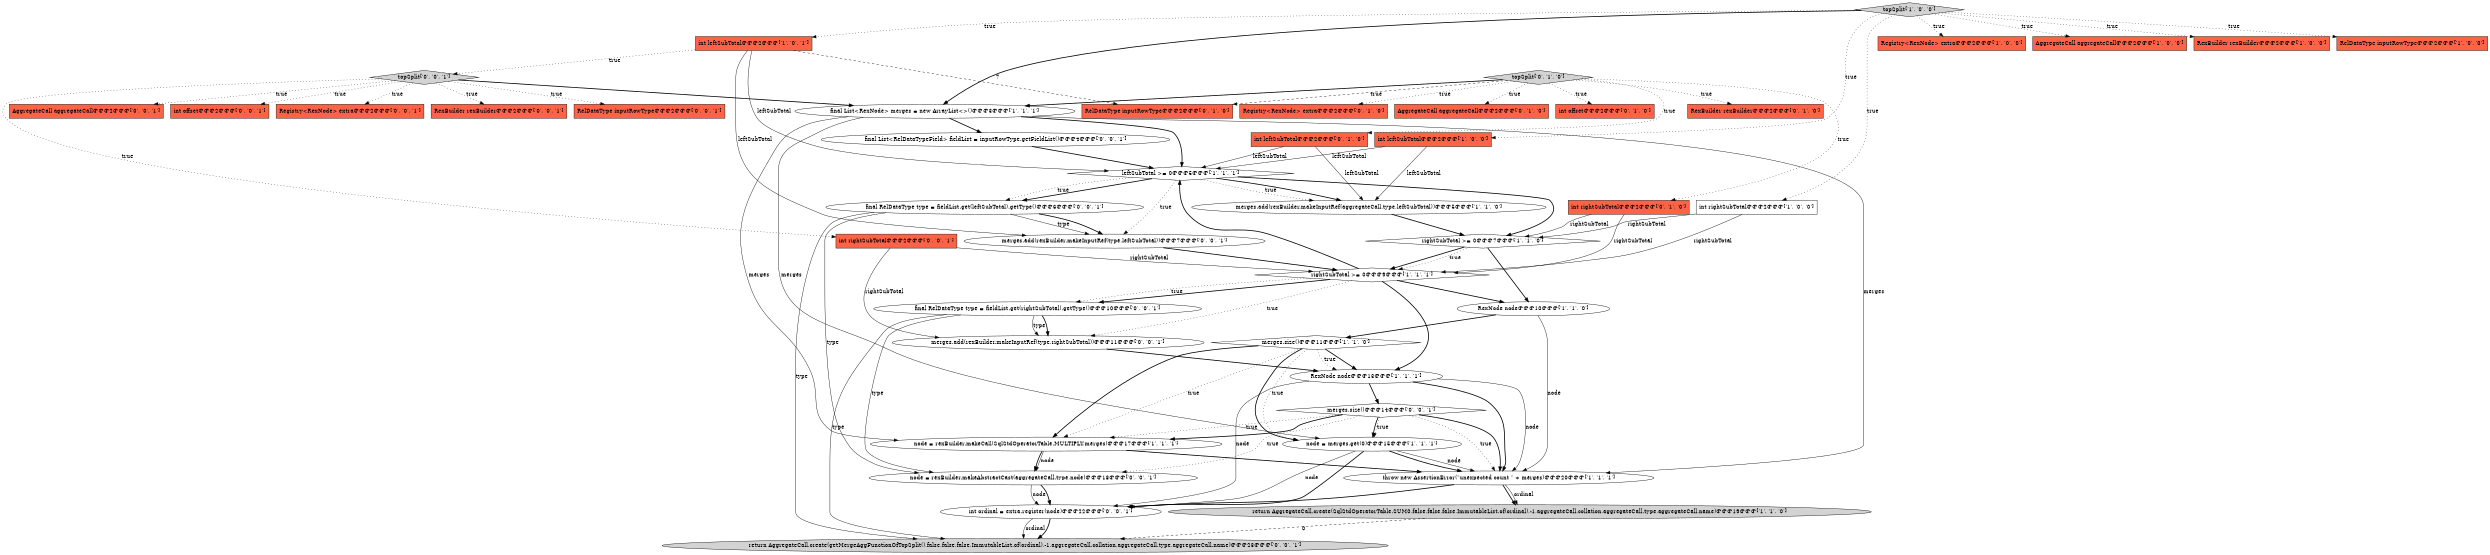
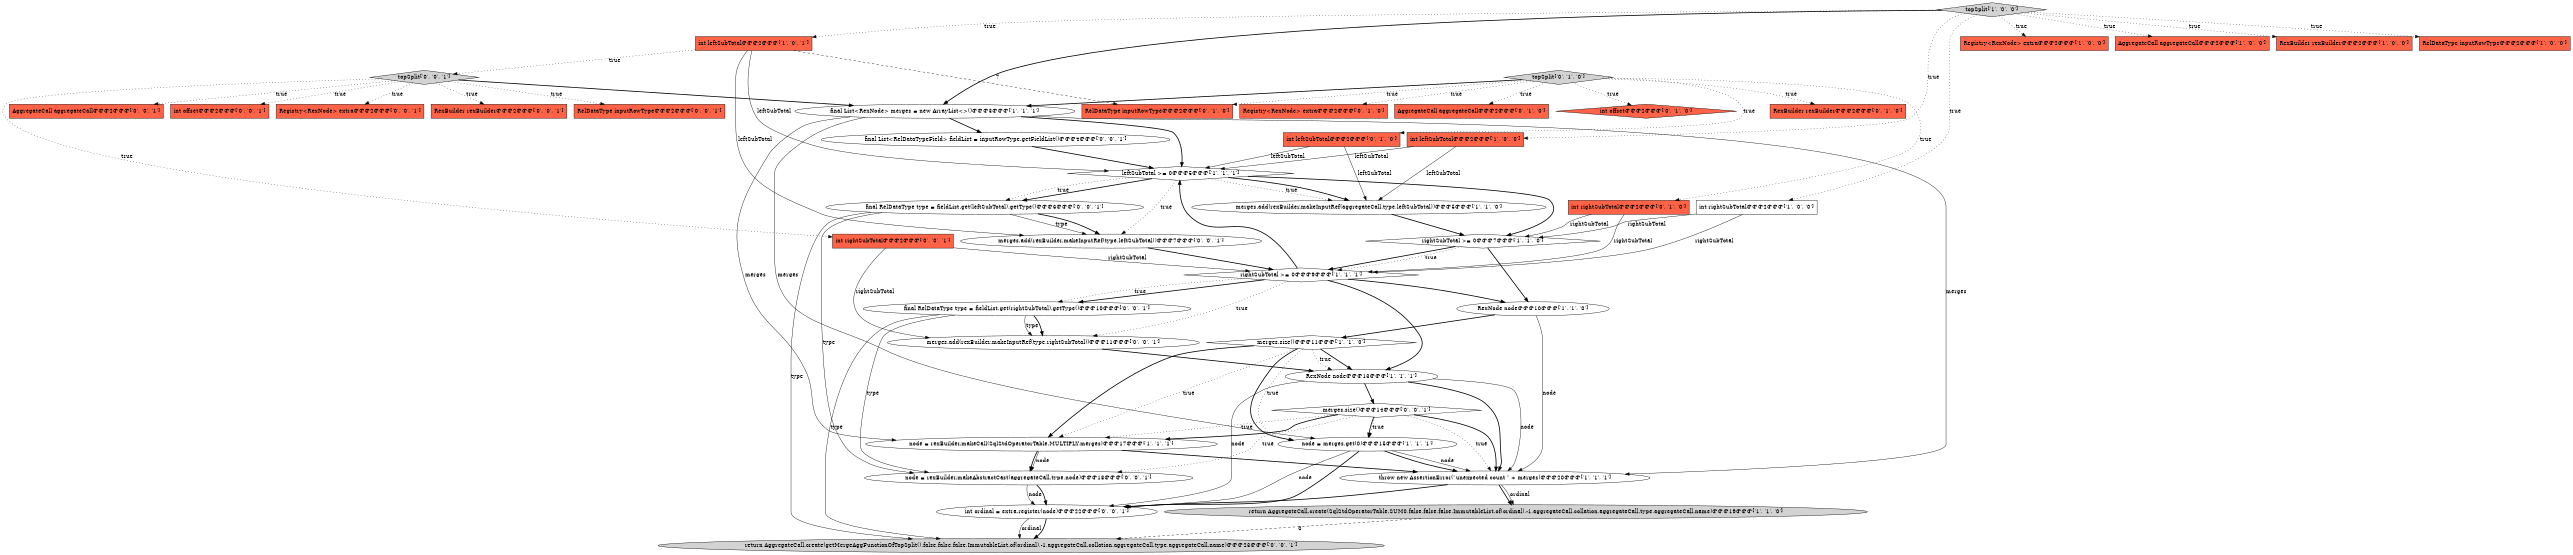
  digraph {
    node [fillcolor=white shape=box style=filled]
    edge [style=bold]
    n1 [label="merges.size()@@@11@@@['1', '1', '0']" shape=diamond]
    n2 [label="RexNode node@@@13@@@['1', '1', '1']" shape=ellipse]
    n3 [label="node = rexBuilder.makeCall(SqlStdOperatorTable.MULTIPLY,merges)@@@17@@@['1', '1', '1']" shape=ellipse]
    n4 [label="node = merges.get(0)@@@15@@@['1', '1', '1']" shape=ellipse]
    n5 [label="int ordinal = extra.register(node)@@@22@@@['0', '0', '1']" shape=ellipse]
    n6 [label="merges.size()@@@14@@@['0', '0', '1']" shape=diamond]
    n7 [label="throw new AssertionError(\"unexpected count \" + merges)@@@20@@@['1', '1', '1']" shape=ellipse]
    n8 [label="node = rexBuilder.makeAbstractCast(aggregateCall.type,node)@@@18@@@['0', '0', '1']" shape=ellipse]
    n9 [fillcolor=lightgray label="return AggregateCall.create(getMergeAggFunctionOfTopSplit(),false,false,false,ImmutableList.of(ordinal),-1,aggregateCall.collation,aggregateCall.type,aggregateCall.name)@@@23@@@['0', '0', '1']" shape=ellipse]
    n10 [fillcolor=lightgray label="return AggregateCall.create(SqlStdOperatorTable.SUM0,false,false,false,ImmutableList.of(ordinal),-1,aggregateCall.collation,aggregateCall.type,aggregateCall.name)@@@19@@@['1', '1', '0']" shape=ellipse]
    n11 [label="final List<RelDataTypeField> fieldList = inputRowType.getFieldList()@@@4@@@['0', '0', '1']" shape=ellipse]
    n12 [label="leftSubTotal >= 0@@@5@@@['1', '1', '1']" shape=diamond]
    n13 [label="rightSubTotal >= 0@@@7@@@['1', '1', '0']" shape=diamond]
    n14 [label="merges.add(rexBuilder.makeInputRef(aggregateCall.type,leftSubTotal))@@@5@@@['1', '1', '0']" shape=ellipse]
    n15 [label="merges.add(rexBuilder.makeInputRef(type,leftSubTotal))@@@7@@@['0', '0', '1']" shape=ellipse]
    n16 [label="final RelDataType type = fieldList.get(leftSubTotal).getType()@@@6@@@['0', '0', '1']" shape=ellipse]
    n17 [fillcolor=lightgray label="topSplit['0', '0', '1']" shape=diamond]
    n18 [fillcolor=tomato label="RelDataType inputRowType@@@2@@@['0', '0', '1']"]
    n19 [fillcolor=tomato label="AggregateCall aggregateCall@@@2@@@['0', '0', '1']"]
    n20 [fillcolor=tomato label="int offset@@@2@@@['0', '0', '1']"]
    n21 [fillcolor=tomato label="Registry<RexNode> extra@@@2@@@['0', '0', '1']"]
    n22 [fillcolor=tomato label="int rightSubTotal@@@2@@@['0', '0', '1']"]
    n23 [fillcolor=tomato label="RexBuilder rexBuilder@@@2@@@['0', '0', '1']"]
    n24 [label="final List<RexNode> merges = new ArrayList<>()@@@3@@@['1', '1', '1']" shape=ellipse]
    n25 [fillcolor=tomato label="int leftSubTotal@@@2@@@['1', '0', '1']"]
    n26 [fillcolor=tomato label="RelDataType inputRowType@@@2@@@['0', '1', '0']"]
    n27 [label="rightSubTotal >= 0@@@9@@@['1', '1', '1']" shape=diamond]
    n28 [label="merges.add(rexBuilder.makeInputRef(type,rightSubTotal))@@@11@@@['0', '0', '1']" shape=ellipse]
    n29 [fillcolor=tomato label="Registry<RexNode> extra@@@2@@@['1', '0', '0']"]
    n30 [fillcolor=tomato label="AggregateCall aggregateCall@@@2@@@['0', '1', '0']"]
    n31 [label="RexNode node@@@10@@@['1', '1', '0']" shape=ellipse]
    n32 [label="final RelDataType type = fieldList.get(rightSubTotal).getType()@@@10@@@['0', '0', '1']" shape=ellipse]
    n33 [label="int rightSubTotal@@@2@@@['1', '0', '0']"]
-   n34 [fillcolor=tomato label="int offset@@@2@@@['0', '1', '0']"]
+   n34 [fillcolor=tomato label="int offset@@@2@@@['0', '1', '0']" shape=diamond]
    n35 [fillcolor=tomato label="AggregateCall aggregateCall@@@2@@@['1', '0', '0']"]
    n36 [fillcolor=tomato label="int rightSubTotal@@@2@@@['0', '1', '0']"]
    n37 [fillcolor=tomato label="RexBuilder rexBuilder@@@2@@@['1', '0', '0']"]
    n38 [fillcolor=tomato label="RexBuilder rexBuilder@@@2@@@['0', '1', '0']"]
    n39 [fillcolor=tomato label="int leftSubTotal@@@2@@@['0', '1', '0']"]
    n40 [fillcolor=tomato label="RelDataType inputRowType@@@2@@@['1', '0', '0']"]
    n41 [fillcolor=tomato label="int leftSubTotal@@@2@@@['1', '0', '0']"]
    n42 [fillcolor=tomato label="Registry<RexNode> extra@@@2@@@['0', '1', '0']"]
    n43 [fillcolor=lightgray label="topSplit['1', '0', '0']" shape=diamond]
    n44 [fillcolor=lightgray label="topSplit['0', '1', '0']" shape=diamond]
    n1 -> n2
    n1 -> n2 [label=true style=dotted]
    n1 -> n3
    n1 -> n3 [label=true style=dotted]
    n1 -> n4 [label=true style=dotted]
    n1 -> n4
    n2 -> n5 [label="node" style=solid]
    n2 -> n6
    n2 -> n7 [label="node" style=solid]
    n2 -> n7
    n3 -> n7
    n3 -> n8
    n3 -> n8 [label="node" style=solid]
    n4 -> n5
    n4 -> n5 [label="node" style=solid]
    n4 -> n7
    n4 -> n7 [label="node" style=solid]
    n5 -> n9 [label=ordinal style=solid]
    n5 -> n9
    n6 -> n3
    n6 -> n3 [label=true style=dotted]
    n6 -> n4 [label=true style=dotted]
    n6 -> n4
    n6 -> n7 [label=true style=dotted]
    n6 -> n7
    n6 -> n8 [label=true style=dotted]
    n7 -> n5
    n7 -> n10
    n7 -> n10 [label=ordinal style=solid]
    n8 -> n5 [label="node" style=solid]
    n8 -> n5
    n10 -> n9 [label=0 style=dashed]
    n11 -> n12
    n12 -> n13
    n12 -> n14 [label=true style=dotted]
    n12 -> n14
    n12 -> n15 [label=true style=dotted]
    n12 -> n16
    n12 -> n16 [label=true style=dotted]
    n13 -> n27
    n13 -> n27 [label=true style=dotted]
    n13 -> n31
    n14 -> n13
    n15 -> n27
    n16 -> n8 [label=type style=solid]
    n16 -> n9 [label=type style=solid]
    n16 -> n15 [label=type style=solid]
    n16 -> n15
    n17 -> n18 [label=true style=dotted]
    n17 -> n19 [label=true style=dotted]
    n17 -> n20 [label=true style=dotted]
    n17 -> n21 [label=true style=dotted]
    n17 -> n22 [label=true style=dotted]
    n17 -> n23 [label=true style=dotted]
    n17 -> n24
    n22 -> n27 [label=rightSubTotal style=solid]
    n22 -> n28 [label=rightSubTotal style=solid]
    n24 -> n3 [label=merges style=solid]
    n24 -> n4 [label=merges style=solid]
    n24 -> n7 [label=merges style=solid]
    n24 -> n11
    n24 -> n12
    n25 -> n12 [label=leftSubTotal style=solid]
    n25 -> n15 [label=leftSubTotal style=solid]
    n25 -> n17 [label=true style=dotted]
    n25 -> n26 [label=7 style=dashed]
    n27 -> n2
    n27 -> n12
    n27 -> n28 [label=true style=dotted]
    n27 -> n31
    n27 -> n32
    n27 -> n32 [label=true style=dotted]
    n28 -> n2
    n31 -> n1
    n31 -> n7 [label="node" style=solid]
    n32 -> n8 [label=type style=solid]
    n32 -> n9 [label=type style=solid]
    n32 -> n28 [label=type style=solid]
    n32 -> n28
    n33 -> n13 [label=rightSubTotal style=solid]
    n33 -> n27 [label=rightSubTotal style=solid]
    n36 -> n13 [label=rightSubTotal style=solid]
    n36 -> n27 [label=rightSubTotal style=solid]
    n39 -> n12 [label=leftSubTotal style=solid]
    n39 -> n14 [label=leftSubTotal style=solid]
    n41 -> n12 [label=leftSubTotal style=solid]
    n41 -> n14 [label=leftSubTotal style=solid]
    n43 -> n24
    n43 -> n25 [label=true style=dotted]
    n43 -> n29 [label=true style=dotted]
    n43 -> n33 [label=true style=dotted]
    n43 -> n35 [label=true style=dotted]
    n43 -> n37 [label=true style=dotted]
    n43 -> n40 [label=true style=dotted]
    n43 -> n41 [label=true style=dotted]
    n44 -> n24
-   n44 -> n26 [label=true style=dashed]
+   n44 -> n26 [label=true style=dotted]
    n44 -> n30 [label=true style=dotted]
    n44 -> n34 [label=true style=dotted]
    n44 -> n36 [label=true style=dotted]
    n44 -> n38 [label=true style=dotted]
    n44 -> n39 [label=true style=dotted]
    n44 -> n42 [label=true style=dotted]
  }
